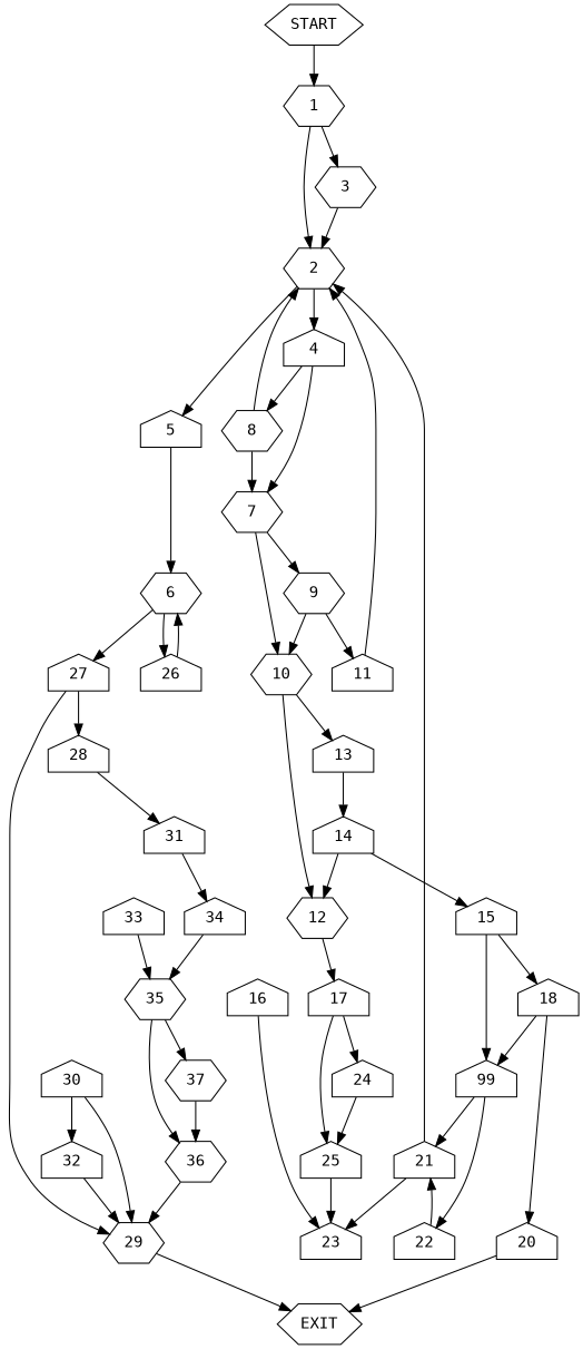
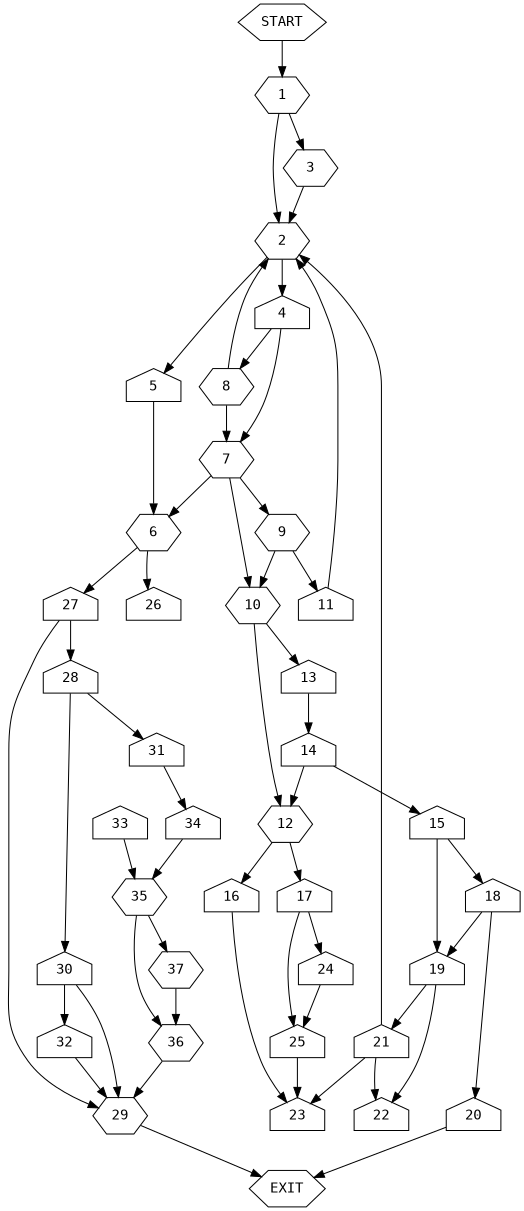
  digraph {
    fontname="DejaVu Sans Mono"
    node [fontname="DejaVu Sans Mono" shape=house]
    edge [fontname="DejaVu Sans Mono"]
    n1 [label=START shape=hexagon]
    1 [shape=hexagon]
    2 [shape=hexagon]
    3 [shape=hexagon]
    n5 [label=EXIT shape=hexagon]
    4
    5
    7 [shape=hexagon]
    8 [shape=hexagon]
    6 [shape=hexagon]
    9 [shape=hexagon]
    10 [shape=hexagon]
    26
    27
    28
    29 [shape=hexagon]
    11
    12 [shape=hexagon]
    13
    16
    17
    14
    23
    24
    25
    15
    18
-   19 [label=99]
+   19
    20
    21
    22
    30
    31
    32
    34
    35 [shape=hexagon]
    33
    36 [shape=hexagon]
    37 [shape=hexagon]
    n1 -> 1
    1 -> 2
    1 -> 3
    2 -> 4
    2 -> 5
    3 -> 2
    4 -> 7
    4 -> 8
    5 -> 6
    7 -> 9
    7 -> 10
    8 -> 2
    8 -> 7
    6 -> 26
    6 -> 27
    9 -> 10
    9 -> 11
    10 -> 12
    10 -> 13
-   26 -> 6
+   7 -> 6
    27 -> 28
    27 -> 29
+   28 -> 30
    28 -> 31
    29 -> n5
    11 -> 2
+   12 -> 16
    12 -> 17
    13 -> 14
    16 -> 23
    17 -> 24
    17 -> 25
    14 -> 12
    14 -> 15
    24 -> 25
    25 -> 23
    15 -> 18
    15 -> 19
    18 -> 19
    18 -> 20
    19 -> 21
    19 -> 22
    20 -> n5
    21 -> 2
    21 -> 23
-   22 -> 21
+   21 -> 22
    30 -> 29
    30 -> 32
    31 -> 34
    32 -> 29
    34 -> 35
    35 -> 36
    35 -> 37
    33 -> 35
    36 -> 29
    37 -> 36
  }
